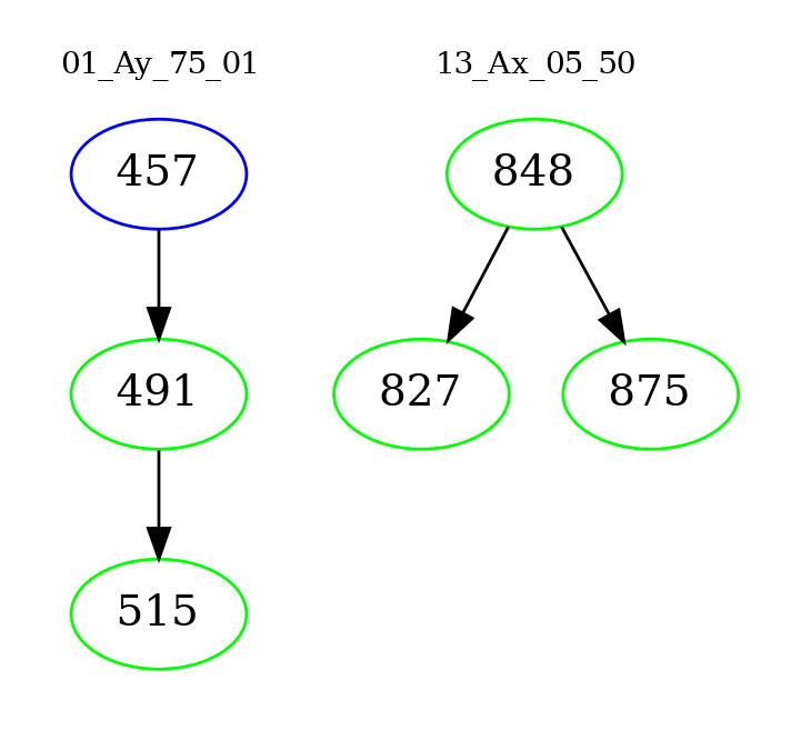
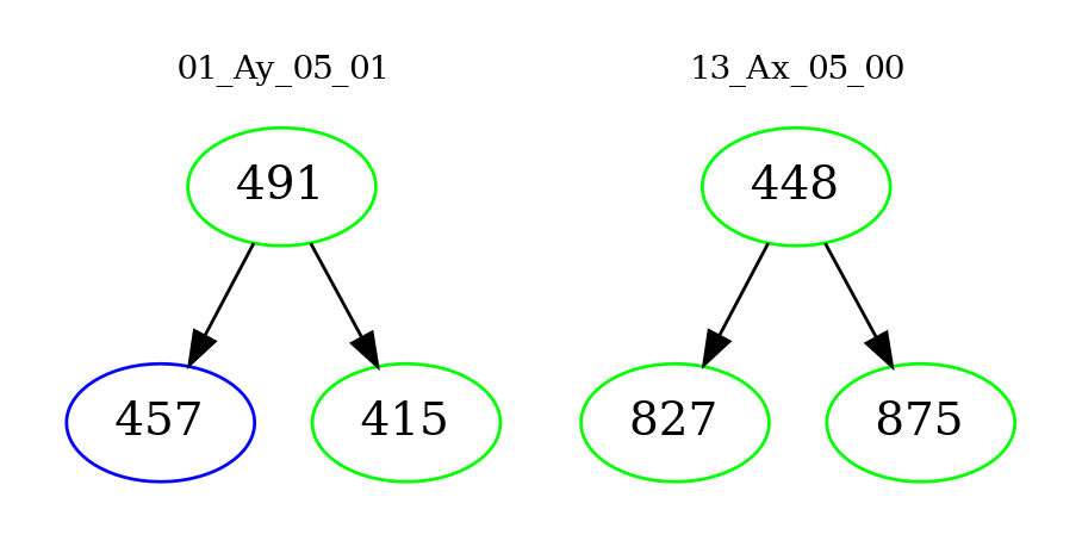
  digraph {
    node [color=green]
    edge [color=black]
    n1 [label=491]
    n2 [color=blue label=457]
-   n3 [label=515]
-   n4 [label=848]
+   n3 [label=415]
+   n4 [label=448]
    n5 [label=827]
    n6 [label=875]
    subgraph cluster_1 {
      color=white
      fontsize=10
-     label="01_Ay_75_01"
+     label="01_Ay_05_01"
      n1
      n2
      n3
    }
    subgraph cluster_2 {
      color=white
      fontsize=10
-     label="13_Ax_05_50"
+     label="13_Ax_05_00"
      n4
      n5
      n6
    }
-   n2 -> n1
+   n1 -> n2
    n1 -> n3
    n4 -> n5
    n4 -> n6
  }
